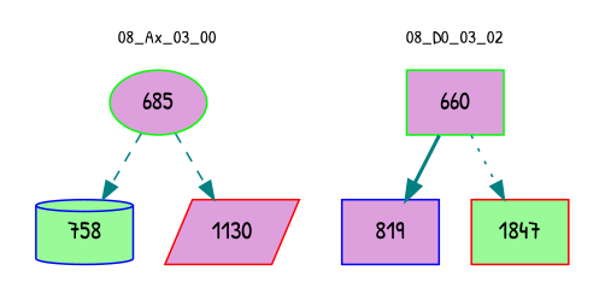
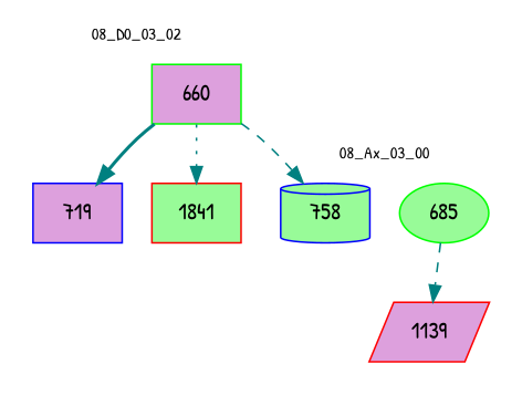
  digraph {
    fontname="Patrick Hand"
    node [color=green fillcolor=palegreen fontname="Patrick Hand" shape=box style=filled]
    edge [color=teal fontname="Patrick Hand" style=dashed]
-   n1 [fillcolor=plum label=685 shape=ellipse]
+   n1 [label=685 shape=ellipse]
    n2 [color=blue label=758 shape=cylinder]
-   n3 [color=red fillcolor=plum label=1130 shape=parallelogram]
+   n3 [color=red fillcolor=plum label=1139 shape=parallelogram]
    n4 [fillcolor=plum label=660]
-   n5 [color=blue fillcolor=plum label=819]
-   n6 [color=red label=1847]
+   n5 [color=blue fillcolor=plum label=719]
+   n6 [color=red label=1841]
    subgraph cluster_1 {
      color=white
      fontsize=10
      label="08_Ax_03_00"
      n1
      n2
      n3
    }
    subgraph cluster_2 {
      color=white
      fontsize=10
      label="08_D0_03_02"
      n4
      n5
      n6
    }
-   n1 -> n2
+   n4 -> n2
    n1 -> n3
    n4 -> n5 [style=bold]
    n4 -> n6 [style=dotted]
  }
